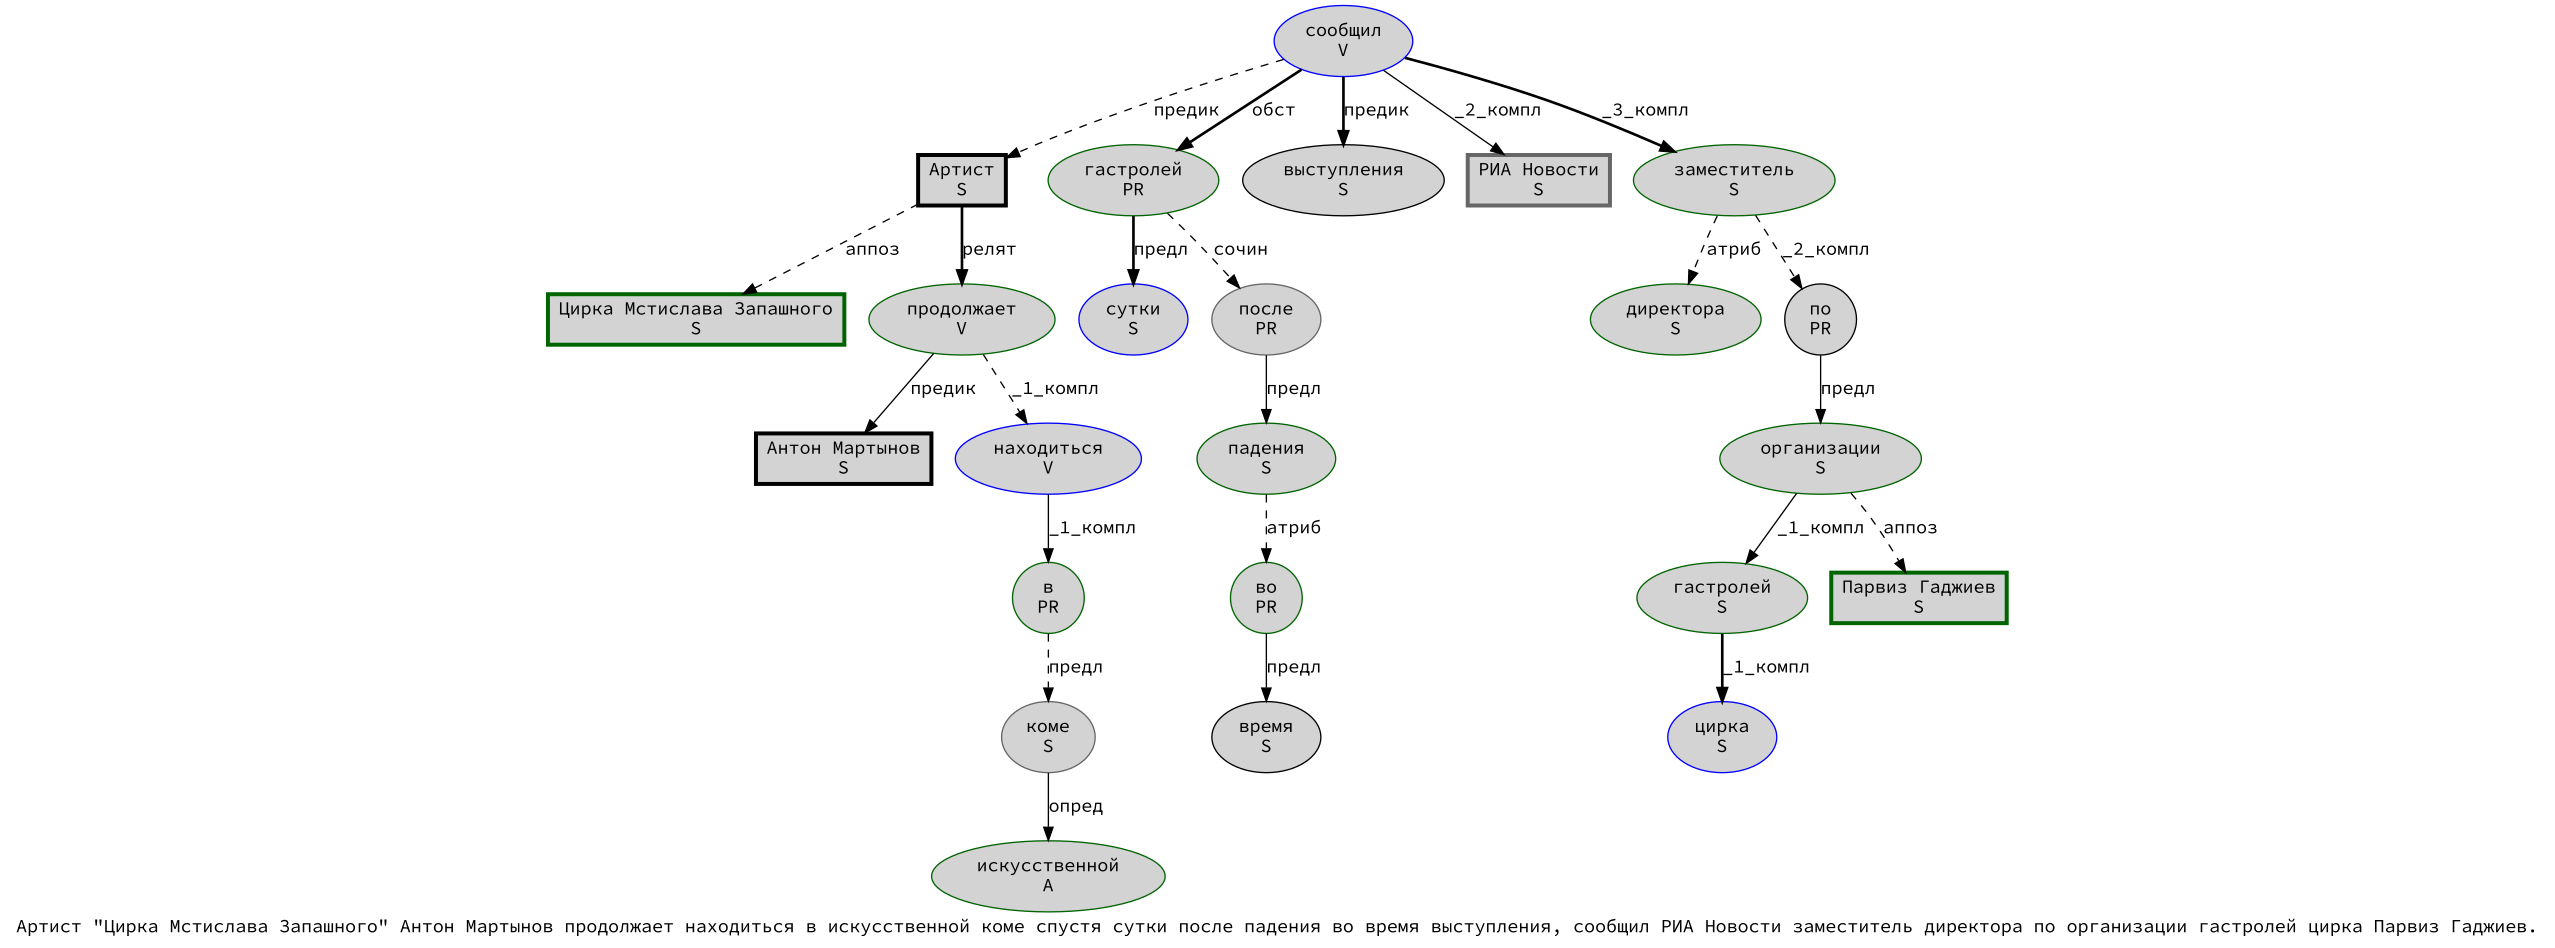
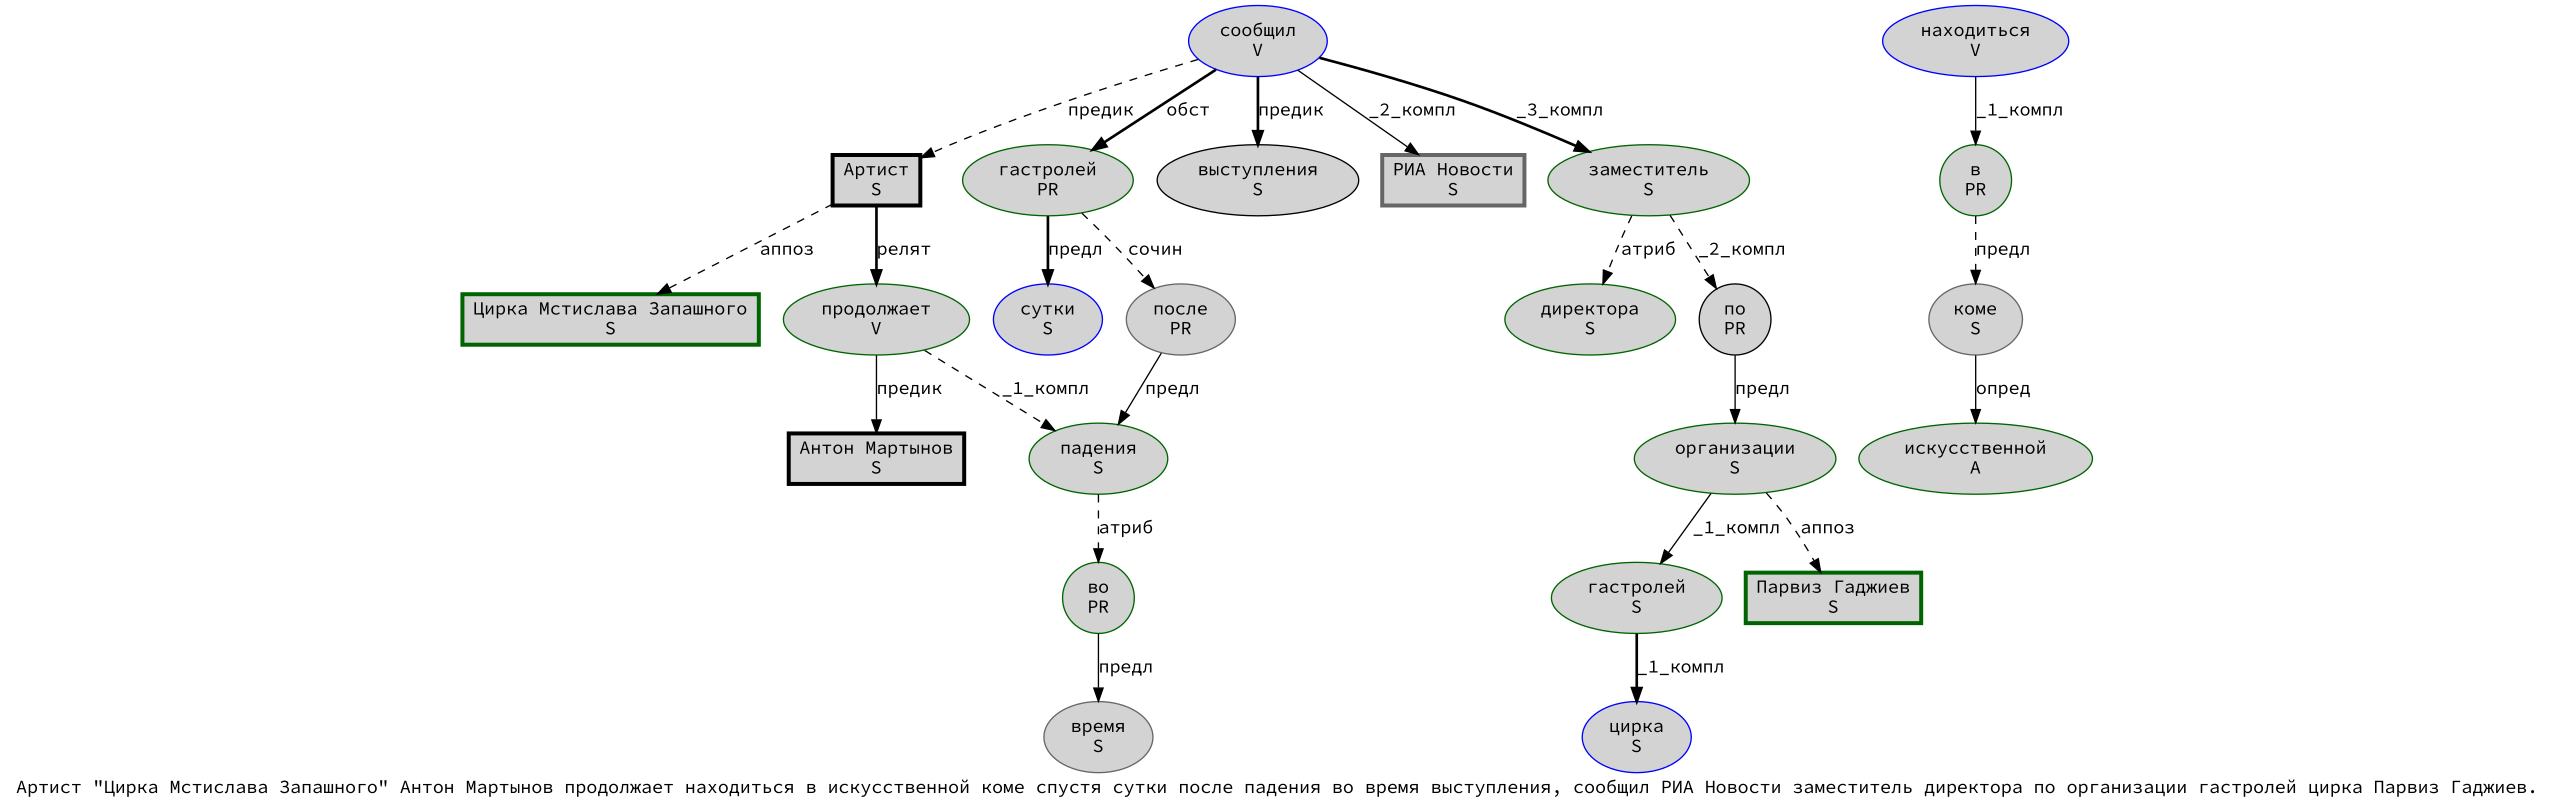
  digraph {
    fontname="Source Code Pro"
    label="Артист \"Цирка Мстислава Запашного\" Антон Мартынов продолжает находиться в искусственной коме спустя сутки после падения во время выступления, сообщил РИА Новости заместитель директора по организации гастролей цирка Парвиз Гаджиев."
    node [color=darkgreen fillcolor=lightgray fontname="Source Code Pro" penwidth=1 shape=ellipse style=filled]
    edge [fontname="Source Code Pro" style=dashed]
    n1 [color=black label="Артист\nS" penwidth=3 shape=box]
    n2 [label="Цирка Мстислава Запашного\nS" penwidth=3 shape=box]
    n3 [label="продолжает\nV"]
    n4 [color=black label="Антон Мартынов\nS" penwidth=3 shape=box]
    n5 [color=blue label="находиться\nV"]
    n6 [label="в\nPR"]
    n7 [color=gray40 label="коме\nS"]
    n8 [label="искусственной\nA"]
    n9 [label="гастролей\nPR"]
    n10 [color=blue label="сутки\nS"]
    n11 [color=gray40 label="после\nPR"]
    n12 [label="падения\nS"]
    n13 [label="во\nPR"]
-   n14 [color=black label="время\nS"]
+   n14 [color=gray40 label="время\nS"]
    n15 [color=black label="выступления\nS"]
    n16 [color=blue label="сообщил\nV"]
    n17 [color=gray40 label="РИА Новости\nS" penwidth=3 shape=box]
    n18 [label="заместитель\nS"]
    n19 [label="директора\nS"]
    n20 [color=black label="по\nPR"]
    n21 [label="организации\nS"]
    n22 [label="гастролей\nS"]
    n23 [label="Парвиз Гаджиев\nS" penwidth=3 shape=box]
    n24 [color=blue label="цирка\nS"]
    n1 -> n2 [label="аппоз"]
    n1 -> n3 [label="релят" style=bold]
    n3 -> n4 [label="предик" style=solid]
-   n3 -> n5 [label="_1_компл"]
+   n3 -> n12 [label="_1_компл"]
    n5 -> n6 [label="_1_компл" style=solid]
    n6 -> n7 [label="предл"]
    n7 -> n8 [label="опред" style=solid]
    n9 -> n10 [label="предл" style=bold]
    n9 -> n11 [label="сочин"]
    n11 -> n12 [label="предл" style=solid]
    n12 -> n13 [label="атриб"]
    n13 -> n14 [label="предл" style=solid]
    n16 -> n1 [label="предик"]
    n16 -> n9 [label="обст" style=bold]
    n16 -> n15 [label="предик" style=bold]
    n16 -> n17 [label="_2_компл" style=solid]
    n16 -> n18 [label="_3_компл" style=bold]
    n18 -> n19 [label="атриб"]
    n18 -> n20 [label="_2_компл"]
    n20 -> n21 [label="предл" style=solid]
    n21 -> n22 [label="_1_компл" style=solid]
    n21 -> n23 [label="аппоз"]
    n22 -> n24 [label="_1_компл" style=bold]
  }
